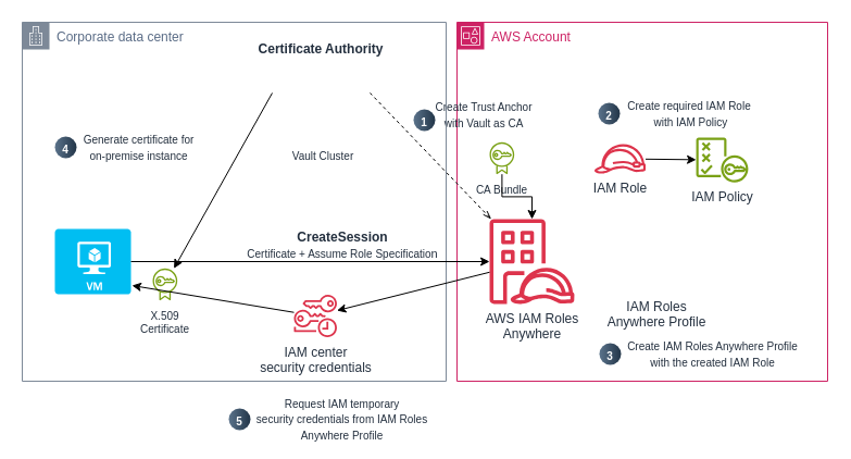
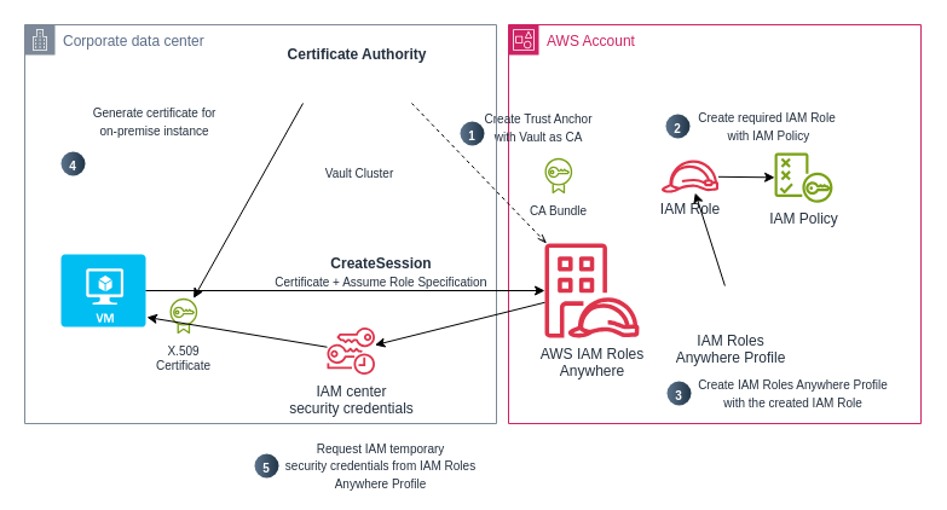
  <mxCell id="0" />
  <mxCell id="1" parent="0" />
  <mxCell id="2" value="AWS Account" style="points=[[0,0],[0.25,0],[0.5,0],[0.75,0],[1,0],[1,0.25],[1,0.5],[1,0.75],[1,1],[0.75,1],[0.5,1],[0.25,1],[0,1],[0,0.75],[0,0.5],[0,0.25]];outlineConnect=0;gradientColor=none;html=1;whiteSpace=wrap;fontSize=12;fontStyle=0;container=1;pointerEvents=0;collapsible=0;recursiveResize=0;shape=mxgraph.aws4.group;grIcon=mxgraph.aws4.group_account;strokeColor=#CD2264;fillColor=none;verticalAlign=top;align=left;spacingLeft=30;fontColor=#CD2264;dashed=0;" vertex="1" parent="1"><mxGeometry x="420" y="20" width="341" height="330" as="geometry" /></mxCell>
  <mxCell id="3" value="IAM Role" style="sketch=0;outlineConnect=0;fontColor=#232F3E;gradientColor=none;fillColor=#DD344C;strokeColor=none;dashed=0;verticalLabelPosition=bottom;verticalAlign=top;align=center;html=1;fontSize=12;fontStyle=0;aspect=fixed;pointerEvents=1;shape=mxgraph.aws4.role;" vertex="1" parent="2"><mxGeometry x="126" y="112" width="48" height="27.08" as="geometry" /></mxCell>
  <mxCell id="4" value="IAM Roles&#10;Anywhere Profile" style="shape=image;verticalLabelPosition=bottom;labelBackgroundColor=none;verticalAlign=top;aspect=fixed;imageAspect=0;image=https://cdn-icons-png.flaticon.com/512/8762/8762984.png;fontColor=#232F3E;" vertex="1" parent="2"><mxGeometry x="168" y="216" width="32" height="32" as="geometry" /></mxCell>
  <mxCell id="5" value="&lt;div&gt;&lt;font color=&quot;#232f3e&quot;&gt;&lt;span style=&quot;font-size: 10px;&quot;&gt;Create Trust Anchor&lt;/span&gt;&lt;/font&gt;&lt;/div&gt;&lt;div&gt;&lt;font color=&quot;#232f3e&quot;&gt;&lt;span style=&quot;font-size: 10px;&quot;&gt;with Vault as CA&lt;/span&gt;&lt;/font&gt;&lt;/div&gt;" style="text;html=1;align=center;verticalAlign=middle;whiteSpace=wrap;rounded=0;" vertex="1" parent="2"><mxGeometry x="-70" y="70" width="190" height="30" as="geometry" /></mxCell>
  <mxCell id="6" value="&lt;font style=&quot;font-size: 10px;&quot;&gt;2&lt;/font&gt;" style="ellipse;whiteSpace=wrap;html=1;aspect=fixed;rotation=0;gradientColor=#223548;strokeColor=none;gradientDirection=east;fillColor=#5b738b;rounded=0;pointerEvents=0;fontFamily=Helvetica;fontSize=16;fontColor=#FFFFFF;spacingTop=4;spacingBottom=4;spacingLeft=4;spacingRight=4;points=[];fontStyle=1" vertex="1" parent="2"><mxGeometry x="130" y="74" width="20" height="20" as="geometry" /></mxCell>
  <mxCell id="7" value="&lt;div&gt;&lt;font color=&quot;#232f3e&quot;&gt;&lt;span style=&quot;font-size: 10px;&quot;&gt;Create required IAM&amp;nbsp;&lt;/span&gt;&lt;/font&gt;&lt;span style=&quot;font-size: 10px; color: rgb(35, 47, 62); background-color: initial;&quot;&gt;Role&lt;/span&gt;&lt;/div&gt;&lt;div&gt;&lt;span style=&quot;font-size: 10px; color: rgb(35, 47, 62); background-color: initial;&quot;&gt;&amp;nbsp;with IAM Policy&lt;/span&gt;&lt;/div&gt;" style="text;html=1;align=center;verticalAlign=middle;whiteSpace=wrap;rounded=0;" vertex="1" parent="2"><mxGeometry x="119" y="69" width="190" height="30" as="geometry" /></mxCell>
  <mxCell id="8" value="&lt;span style=&quot;font-size: 10px;&quot;&gt;CA Bundle&lt;/span&gt;" style="sketch=0;outlineConnect=0;fontColor=#232F3E;gradientColor=none;fillColor=#7AA116;strokeColor=none;dashed=0;verticalLabelPosition=bottom;verticalAlign=top;align=center;html=1;fontSize=12;fontStyle=0;aspect=fixed;pointerEvents=1;shape=mxgraph.aws4.certificate_manager;" vertex="1" parent="2"><mxGeometry x="30" y="110" width="22.69" height="30" as="geometry" /></mxCell>
  <mxCell id="9" value="IAM Policy" style="sketch=0;outlineConnect=0;fontColor=#232F3E;gradientColor=none;fillColor=#7AA116;strokeColor=none;dashed=0;verticalLabelPosition=bottom;verticalAlign=top;align=center;html=1;fontSize=12;fontStyle=0;aspect=fixed;pointerEvents=1;shape=mxgraph.aws4.policy;" vertex="1" parent="2"><mxGeometry x="220" y="106" width="48" height="41.23" as="geometry" /></mxCell>
  <mxCell id="10" style="rounded=0;orthogonalLoop=1;jettySize=auto;html=1;strokeColor=#000000;labelBackgroundColor=none;fontColor=#232F3E;" edge="1" parent="2" source="3" target="9"><mxGeometry relative="1" as="geometry"><mxPoint x="-160" y="41" as="sourcePoint" /><mxPoint x="-247" y="130" as="targetPoint" /></mxGeometry></mxCell>
+ <mxCell id="11" style="rounded=0;orthogonalLoop=1;jettySize=auto;html=1;strokeColor=#000000;labelBackgroundColor=none;fontColor=#232F3E;" edge="1" parent="2" source="4" target="3"><mxGeometry relative="1" as="geometry"><mxPoint x="184" y="136" as="sourcePoint" /><mxPoint x="230" y="136" as="targetPoint" /></mxGeometry></mxCell>
  <mxCell id="12" value="&lt;font style=&quot;font-size: 10px;&quot;&gt;3&lt;/font&gt;" style="ellipse;whiteSpace=wrap;html=1;aspect=fixed;rotation=0;gradientColor=#223548;strokeColor=none;gradientDirection=east;fillColor=#5b738b;rounded=0;pointerEvents=0;fontFamily=Helvetica;fontSize=16;fontColor=#FFFFFF;spacingTop=4;spacingBottom=4;spacingLeft=4;spacingRight=4;points=[];fontStyle=1" vertex="1" parent="2"><mxGeometry x="131" y="295" width="20" height="20" as="geometry" /></mxCell>
  <mxCell id="13" value="&lt;div&gt;&lt;font color=&quot;#232f3e&quot;&gt;&lt;span style=&quot;font-size: 10px;&quot;&gt;Create IAM Roles Anywhere Profile with the created IAM Role&lt;/span&gt;&lt;/font&gt;&lt;/div&gt;" style="text;html=1;align=center;verticalAlign=middle;whiteSpace=wrap;rounded=0;" vertex="1" parent="2"><mxGeometry x="151" y="290" width="169" height="30" as="geometry" /></mxCell>
  <mxCell id="14" value="Corporate data center" style="points=[[0,0],[0.25,0],[0.5,0],[0.75,0],[1,0],[1,0.25],[1,0.5],[1,0.75],[1,1],[0.75,1],[0.5,1],[0.25,1],[0,1],[0,0.75],[0,0.5],[0,0.25]];outlineConnect=0;gradientColor=none;html=1;whiteSpace=wrap;fontSize=12;fontStyle=0;container=1;pointerEvents=0;collapsible=0;recursiveResize=0;shape=mxgraph.aws4.group;grIcon=mxgraph.aws4.group_corporate_data_center;strokeColor=#7D8998;fillColor=none;verticalAlign=top;align=left;spacingLeft=30;fontColor=#5A6C86;dashed=0;" vertex="1" parent="1"><mxGeometry x="20" y="20" width="390" height="330" as="geometry" /></mxCell>
  <mxCell id="15" value="&lt;font style=&quot;font-size: 10px;&quot;&gt;X.509&lt;/font&gt;&lt;div style=&quot;font-size: 10px;&quot;&gt;&lt;font style=&quot;font-size: 10px;&quot;&gt;Certificate&lt;/font&gt;&lt;/div&gt;" style="sketch=0;outlineConnect=0;fontColor=#232F3E;gradientColor=none;fillColor=#7AA116;strokeColor=none;dashed=0;verticalLabelPosition=bottom;verticalAlign=top;align=center;html=1;fontSize=12;fontStyle=0;aspect=fixed;pointerEvents=1;shape=mxgraph.aws4.certificate_manager;" vertex="1" parent="14"><mxGeometry x="120" y="226" width="22.69" height="30" as="geometry" /></mxCell>
  <mxCell id="16" value="" style="verticalLabelPosition=bottom;html=1;verticalAlign=top;align=center;strokeColor=none;fillColor=#00BEF2;shape=mxgraph.azure.virtual_machine;" vertex="1" parent="14"><mxGeometry x="30" y="190" width="70" height="60" as="geometry" /></mxCell>
  <mxCell id="17" value="&lt;b style=&quot;font-weight:normal;&quot; id=&quot;docs-internal-guid-21dc8ab3-7fff-eeb4-add6-89c41690b26d&quot;&gt;&lt;img width=&quot;97px;&quot; height=&quot;96px;&quot; src=&quot;https://lh7-rt.googleusercontent.com/slidesz/AGV_vUc603uXsdHidQuALrfJWLQI8S7Wp7Q7Rad6k0YgiF9KIQjPbMYhZ4Tp3RAW2H1NFauW9meTEn6QPdVzIyY8TrhSFSpRooJV3l7HKybOlyVvGhV1Bvyg6vWsaeKicofDbWLv0-gbwZBzp3oonE4wg_J6su_JGs6s=s2048?key=331EBk7mOxAZ2Bl2rzReGg&quot;&gt;&lt;/b&gt;" style="text;whiteSpace=wrap;html=1;" vertex="1" parent="14"><mxGeometry x="230" y="20" width="90" height="90" as="geometry" /></mxCell>
  <mxCell id="18" value="AWS IAM Roles&lt;div&gt;Anywhere&lt;/div&gt;" style="sketch=0;outlineConnect=0;fontColor=#232F3E;gradientColor=none;fillColor=#DD344C;strokeColor=none;dashed=0;verticalLabelPosition=bottom;verticalAlign=top;align=center;html=1;fontSize=12;fontStyle=0;aspect=fixed;pointerEvents=1;shape=mxgraph.aws4.identity_access_management_iam_roles_anywhere;" vertex="1" parent="14"><mxGeometry x="430" y="181" width="78" height="78" as="geometry" /></mxCell>
  <mxCell id="19" style="rounded=0;orthogonalLoop=1;jettySize=auto;html=1;strokeColor=#000000;labelBackgroundColor=none;fontColor=#232F3E;" edge="1" parent="14" source="16" target="18"><mxGeometry relative="1" as="geometry" /></mxCell>
  <mxCell id="20" value="&lt;font color=&quot;#232f3e&quot;&gt;&lt;b&gt;CreateSession&lt;/b&gt;&lt;/font&gt;&lt;div&gt;&lt;font style=&quot;&quot; color=&quot;#232f3e&quot;&gt;&lt;font style=&quot;font-size: 10px;&quot;&gt;Certificate + Assume Role Specificatio&lt;/font&gt;&lt;span style=&quot;font-size: 11px;&quot;&gt;n&lt;/span&gt;&lt;/font&gt;&lt;/div&gt;" style="text;html=1;align=center;verticalAlign=middle;whiteSpace=wrap;rounded=0;" vertex="1" parent="14"><mxGeometry x="200" y="190" width="190" height="30" as="geometry" /></mxCell>
  <mxCell id="21" value="&lt;font color=&quot;#232f3e&quot;&gt;&lt;b&gt;Certificate Authority&lt;/b&gt;&lt;/font&gt;" style="text;html=1;align=center;verticalAlign=middle;whiteSpace=wrap;rounded=0;" vertex="1" parent="14"><mxGeometry x="180" y="10" width="190" height="30" as="geometry" /></mxCell>
  <mxCell id="22" style="rounded=0;orthogonalLoop=1;jettySize=auto;html=1;strokeColor=#000000;labelBackgroundColor=none;fontColor=#232F3E;entryX=1;entryY=0.5;entryDx=0;entryDy=0;startArrow=openThin;startFill=0;dashed=1;endArrow=none;endFill=0;" edge="1" parent="14" source="18" target="17"><mxGeometry relative="1" as="geometry"><mxPoint x="140" y="230" as="sourcePoint" /><mxPoint x="440" y="230" as="targetPoint" /></mxGeometry></mxCell>
  <mxCell id="23" style="rounded=0;orthogonalLoop=1;jettySize=auto;html=1;strokeColor=#000000;labelBackgroundColor=none;fontColor=#232F3E;exitX=0;exitY=0.5;exitDx=0;exitDy=0;" edge="1" parent="14" source="17" target="15"><mxGeometry relative="1" as="geometry"><mxPoint x="442" y="191" as="sourcePoint" /><mxPoint x="330" y="75" as="targetPoint" /></mxGeometry></mxCell>
  <mxCell id="24" value="IAM center&lt;div&gt;security credentials&lt;/div&gt;" style="sketch=0;outlineConnect=0;fontColor=#232F3E;gradientColor=none;fillColor=#DD344C;strokeColor=none;dashed=0;verticalLabelPosition=bottom;verticalAlign=top;align=center;html=1;fontSize=12;fontStyle=0;aspect=fixed;pointerEvents=1;shape=mxgraph.aws4.temporary_security_credential;" vertex="1" parent="14"><mxGeometry x="250" y="250" width="39.49" height="40" as="geometry" /></mxCell>
  <mxCell id="25" style="rounded=0;orthogonalLoop=1;jettySize=auto;html=1;strokeColor=#000000;labelBackgroundColor=none;fontColor=#232F3E;" edge="1" parent="14" source="18" target="24"><mxGeometry relative="1" as="geometry"><mxPoint x="442" y="191" as="sourcePoint" /><mxPoint x="330" y="75" as="targetPoint" /></mxGeometry></mxCell>
  <mxCell id="26" style="rounded=0;orthogonalLoop=1;jettySize=auto;html=1;strokeColor=#000000;labelBackgroundColor=none;fontColor=#232F3E;entryX=1.014;entryY=0.867;entryDx=0;entryDy=0;entryPerimeter=0;" edge="1" parent="14" source="24" target="16"><mxGeometry relative="1" as="geometry"><mxPoint x="440" y="240" as="sourcePoint" /><mxPoint x="299" y="275" as="targetPoint" /></mxGeometry></mxCell>
  <mxCell id="27" value="&lt;font style=&quot;font-size: 10px;&quot;&gt;1&lt;/font&gt;" style="ellipse;whiteSpace=wrap;html=1;aspect=fixed;rotation=0;gradientColor=#223548;strokeColor=none;gradientDirection=east;fillColor=#5b738b;rounded=0;pointerEvents=0;fontFamily=Helvetica;fontSize=16;fontColor=#FFFFFF;spacingTop=4;spacingBottom=4;spacingLeft=4;spacingRight=4;points=[];fontStyle=1" vertex="1" parent="14"><mxGeometry x="360" y="80" width="20" height="20" as="geometry" /></mxCell>
  <mxCell id="28" value="&lt;div&gt;&lt;font color=&quot;#232f3e&quot;&gt;&lt;span style=&quot;font-size: 10px;&quot;&gt;Vault&amp;nbsp;&lt;/span&gt;&lt;/font&gt;&lt;span style=&quot;font-size: 10px; color: rgb(35, 47, 62); background-color: initial;&quot;&gt;Cluster&lt;/span&gt;&lt;/div&gt;" style="text;html=1;align=center;verticalAlign=middle;whiteSpace=wrap;rounded=0;" vertex="1" parent="14"><mxGeometry x="182" y="108" width="190" height="30" as="geometry" /></mxCell>
  <mxCell id="29" value="&lt;font style=&quot;font-size: 10px;&quot;&gt;4&lt;/font&gt;" style="ellipse;whiteSpace=wrap;html=1;aspect=fixed;rotation=0;gradientColor=#223548;strokeColor=none;gradientDirection=east;fillColor=#5b738b;rounded=0;pointerEvents=0;fontFamily=Helvetica;fontSize=16;fontColor=#FFFFFF;spacingTop=4;spacingBottom=4;spacingLeft=4;spacingRight=4;points=[];fontStyle=1" vertex="1" parent="14"><mxGeometry x="30" y="105" width="20" height="20" as="geometry" /></mxCell>
- <mxCell id="30" value="&lt;div&gt;&lt;font color=&quot;#232f3e&quot;&gt;&lt;span style=&quot;font-size: 10px;&quot;&gt;Generate certificate for on-premise instance&lt;/span&gt;&lt;/font&gt;&lt;/div&gt;" style="text;html=1;align=center;verticalAlign=middle;whiteSpace=wrap;rounded=0;" vertex="1" parent="14"><mxGeometry x="50" y="100" width="115" height="30" as="geometry" /></mxCell>
- <mxCell id="31" value="" style="edgeStyle=orthogonalEdgeStyle;rounded=0;orthogonalLoop=1;jettySize=auto;html=1;" edge="1" parent="1" source="8" target="18"><mxGeometry relative="1" as="geometry" /></mxCell>
+ <mxCell id="30" value="&lt;div&gt;&lt;font color=&quot;#232f3e&quot;&gt;&lt;span style=&quot;font-size: 10px;&quot;&gt;Generate certificate for on-premise instance&lt;/span&gt;&lt;/font&gt;&lt;/div&gt;" style="text;html=1;align=center;verticalAlign=middle;whiteSpace=wrap;rounded=0;" vertex="1" parent="14"><mxGeometry x="50" y="65" width="115" height="30" as="geometry" /></mxCell>
  <mxCell id="32" value="&lt;font style=&quot;font-size: 10px;&quot;&gt;5&lt;/font&gt;" style="ellipse;whiteSpace=wrap;html=1;aspect=fixed;rotation=0;gradientColor=#223548;strokeColor=none;gradientDirection=east;fillColor=#5b738b;rounded=0;pointerEvents=0;fontFamily=Helvetica;fontSize=16;fontColor=#FFFFFF;spacingTop=4;spacingBottom=4;spacingLeft=4;spacingRight=4;points=[];fontStyle=1" vertex="1" parent="1"><mxGeometry x="210" y="375" width="20" height="20" as="geometry" /></mxCell>
  <mxCell id="33" value="&lt;div&gt;&lt;font color=&quot;#232f3e&quot;&gt;&lt;span style=&quot;font-size: 10px;&quot;&gt;Request IAM&amp;nbsp;&lt;/span&gt;&lt;/font&gt;&lt;span style=&quot;color: rgb(35, 47, 62); font-size: 10px; background-color: initial;&quot;&gt;temporary security&amp;nbsp;&lt;/span&gt;&lt;span style=&quot;font-size: 10px; color: rgb(35, 47, 62); background-color: initial;&quot;&gt;credentials from IAM Roles Anywhere Profile&lt;/span&gt;&lt;/div&gt;" style="text;html=1;align=center;verticalAlign=middle;whiteSpace=wrap;rounded=0;" vertex="1" parent="1"><mxGeometry x="230" y="370" width="169" height="30" as="geometry" /></mxCell>
